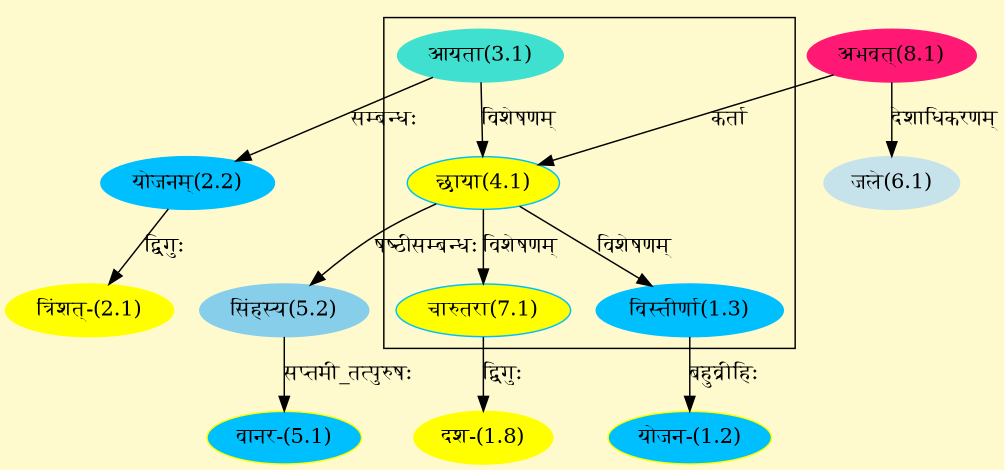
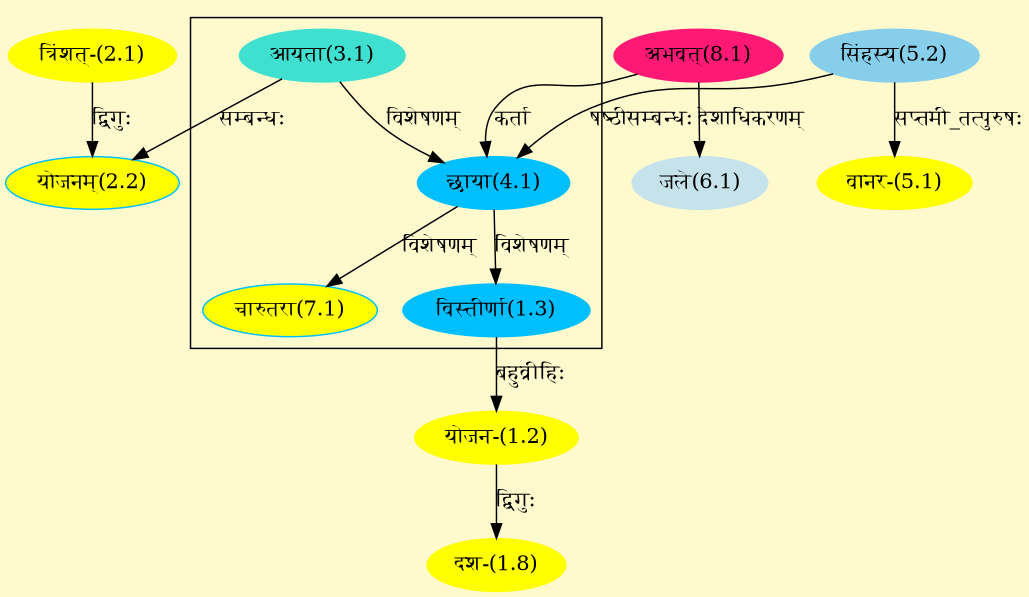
  digraph {
    bgcolor=lemonchiffon1
    compound=true
    rankdir=BT
    node [color="#00BFFF" style=filled]
    edge [dir=back]
    n1 [label="विस्तीर्णा(1.3)"]
-   n2 [label="छाया(4.1)" fillcolor="#FFFF00"]
+   n2 [label="छाया(4.1)"]
    n3 [color="#40E0D0" label="आयता(3.1)"]
    n4 [fillcolor="#FFFF00" label="चारुतरा(7.1)"]
    n5 [color="#FF1975" label="अभवत्(8.1)"]
    n6 [color="#FFFF00" label="दश-(1.8)"]
-   n7 [color="#FFFF00" label="योजन-(1.2)" fillcolor="#00BFFF"]
+   n7 [color="#FFFF00" label="योजन-(1.2)"]
    n8 [color="#FFFF00" label="त्रिंशत्-(2.1)"]
-   n9 [label="योजनम्(2.2)"]
-   n10 [color="#FFFF00" label="वानर-(5.1)" fillcolor="#00BFFF"]
+   n9 [label="योजनम्(2.2)" fillcolor="#FFFF00"]
+   n10 [color="#FFFF00" label="वानर-(5.1)"]
    n11 [color="#87CEEB" label="सिंहस्य(5.2)"]
    n12 [color="#C6E2EB" label="जले(6.1)"]
    subgraph cluster_1 {
      n1
      n2
      n3
      n4
    }
    n1 -> n2 [label="विशेषणम्"]
    n2 -> n3 [label="विशेषणम्"]
    n2 -> n5 [label="कर्ता"]
    n4 -> n2 [label="विशेषणम्"]
-   n6 -> n4 [label="द्विगुः"]
+   n6 -> n7 [label="द्विगुः"]
    n7 -> n1 [label="बहुव्रीहिः"]
-   n8 -> n9 [label="द्विगुः"]
+   n9 -> n8 [label="द्विगुः"]
    n9 -> n3 [label="सम्बन्धः"]
    n10 -> n11 [label="सप्तमी_तत्पुरुषः"]
-   n11 -> n2 [label="षष्ठीसम्बन्धः"]
+   n2 -> n11 [label="षष्ठीसम्बन्धः"]
    n12 -> n5 [label="देशाधिकरणम्"]
  }
